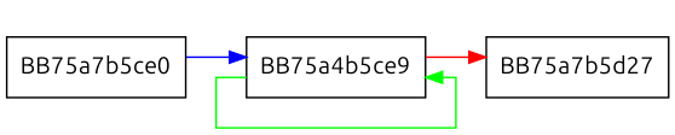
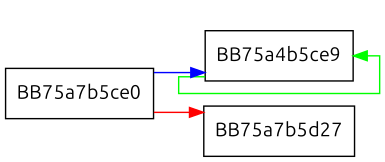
  digraph {
    fontname=Ubuntu
    rankdir=LR
    splines=ortho
    node [fontname=Ubuntu shape=box]
    edge [fontname=Ubuntu]
    n1 [label=BB75a4b5ce9]
    BB75a7b5ce0
    BB75a7b5d27
    n1 -> n1 [color=green]
-   n1 -> BB75a7b5d27 [color=red]
+   BB75a7b5ce0 -> BB75a7b5d27 [color=red]
    BB75a7b5ce0 -> n1 [color=blue]
  }
